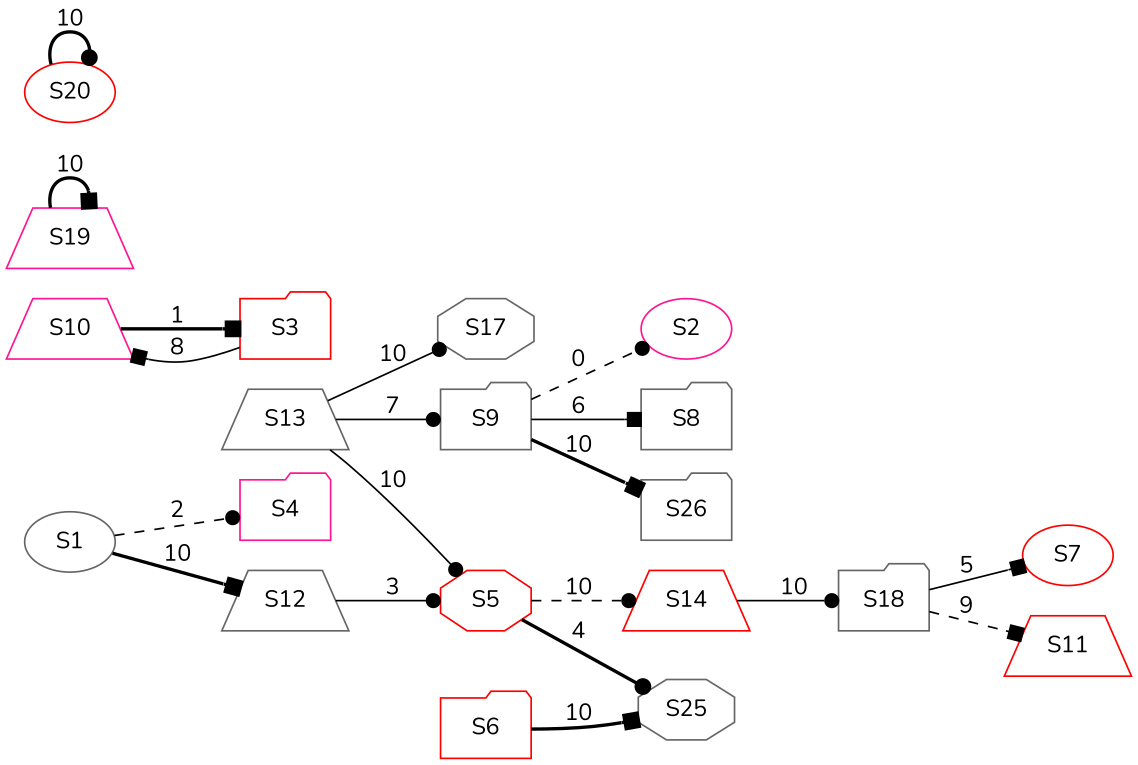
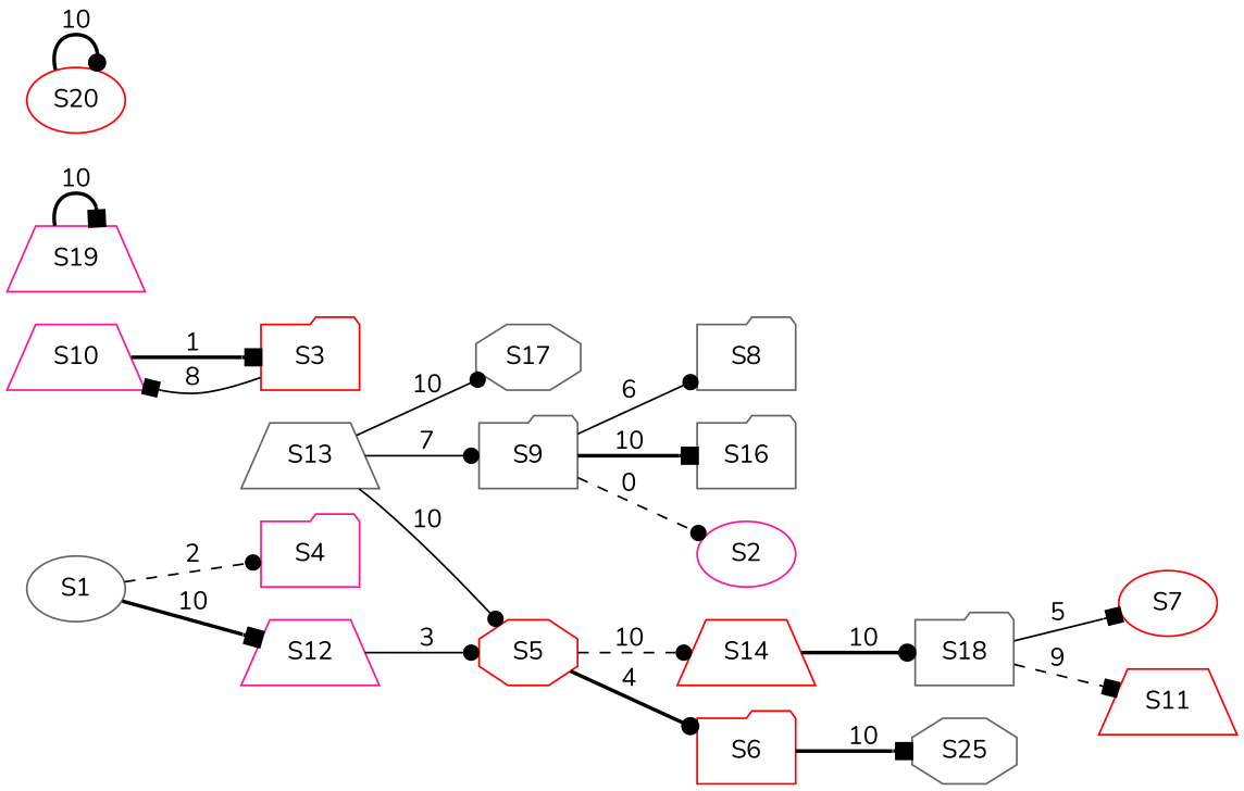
  strict digraph {
    fontname=Nunito
    rankdir=LR
    node [color=gray40 fontname=Nunito shape=folder]
    edge [arrowhead=dot fontname=Nunito style=solid]
    S2 [color=deeppink shape=ellipse]
    S9
    S8
-   S16 [label=S26]
+   S16
    S10 [color=deeppink shape=trapezium]
    S3 [color=red]
    S19 [color=deeppink shape=trapezium]
    S4 [color=deeppink]
-   S12 [shape=trapezium]
+   S12 [color=deeppink shape=trapezium]
    S5 [color=red shape=octagon]
    S6 [color=red]
    S14 [color=red shape=trapezium]
    n13 [label=S25 shape=octagon]
    S13 [shape=trapezium]
    S17 [shape=octagon]
    S18
    S7 [color=red shape=ellipse]
    S11 [color=red shape=trapezium]
    S1 [shape=ellipse]
    S20 [color=red shape=ellipse]
    S9 -> S2 [label=0 style=dashed]
-   S9 -> S8 [arrowhead=box label=6]
+   S9 -> S8 [label=6]
    S9 -> S16 [arrowhead=box label=10 style=bold]
    S10 -> S3 [arrowhead=box label=1 style=bold]
    S3 -> S10 [arrowhead=box label=8]
    S19 -> S19 [arrowhead=box label=10 style=bold]
    S12 -> S5 [label=3]
-   S5 -> n13 [label=4 style=bold]
+   S5 -> S6 [label=4 style=bold]
    S5 -> S14 [label=10 style=dashed]
    S6 -> n13 [arrowhead=box label=10 style=bold]
-   S14 -> S18 [label=10]
+   S14 -> S18 [label=10 style=bold]
    S13 -> S9 [label=7]
    S13 -> S5 [label=10]
    S13 -> S17 [label=10]
    S18 -> S7 [arrowhead=box label=5]
    S18 -> S11 [arrowhead=box label=9 style=dashed]
    S1 -> S4 [label=2 style=dashed]
    S1 -> S12 [arrowhead=box label=10 style=bold]
    S20 -> S20 [label=10 style=bold]
  }
